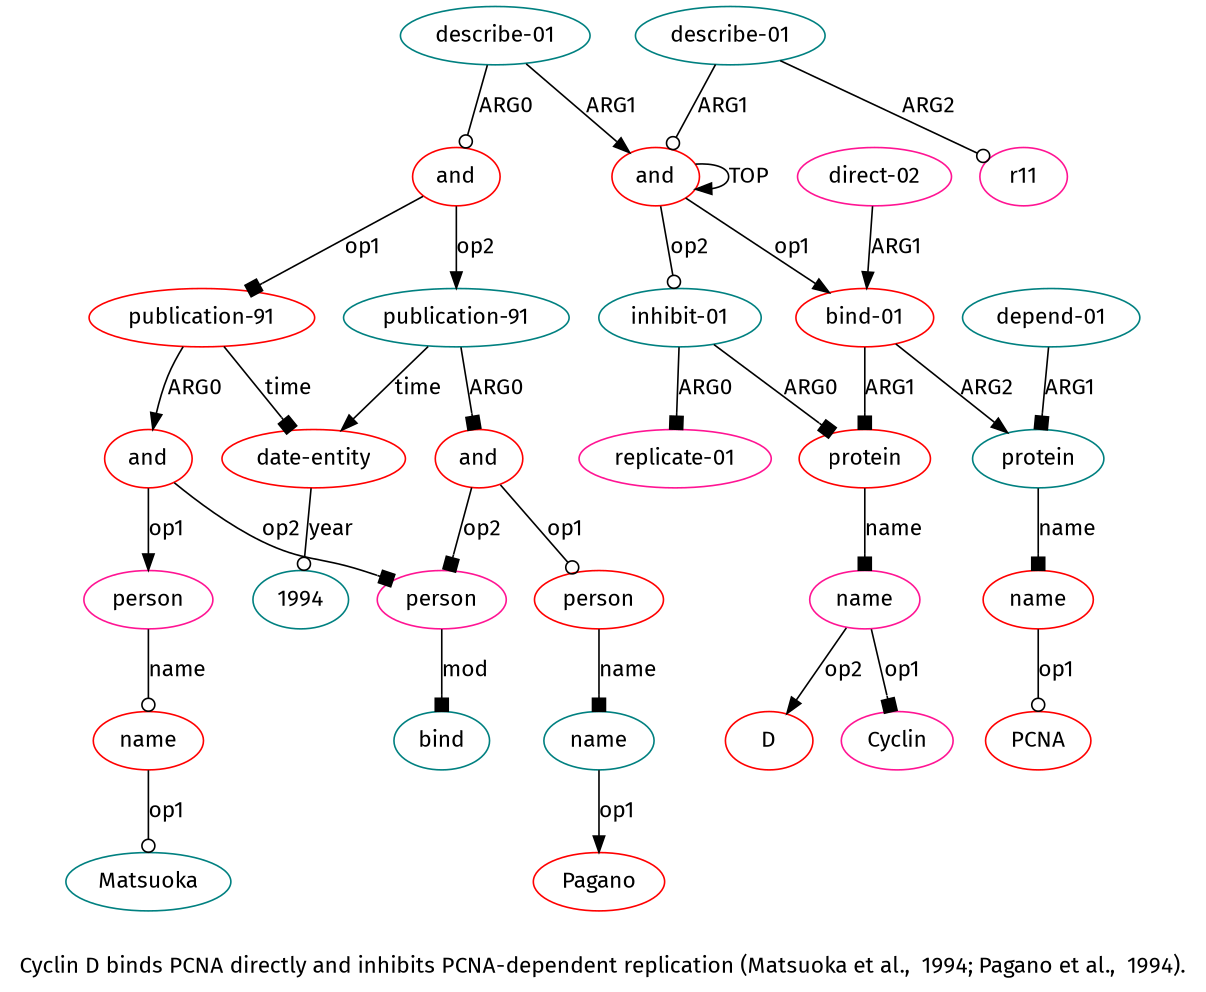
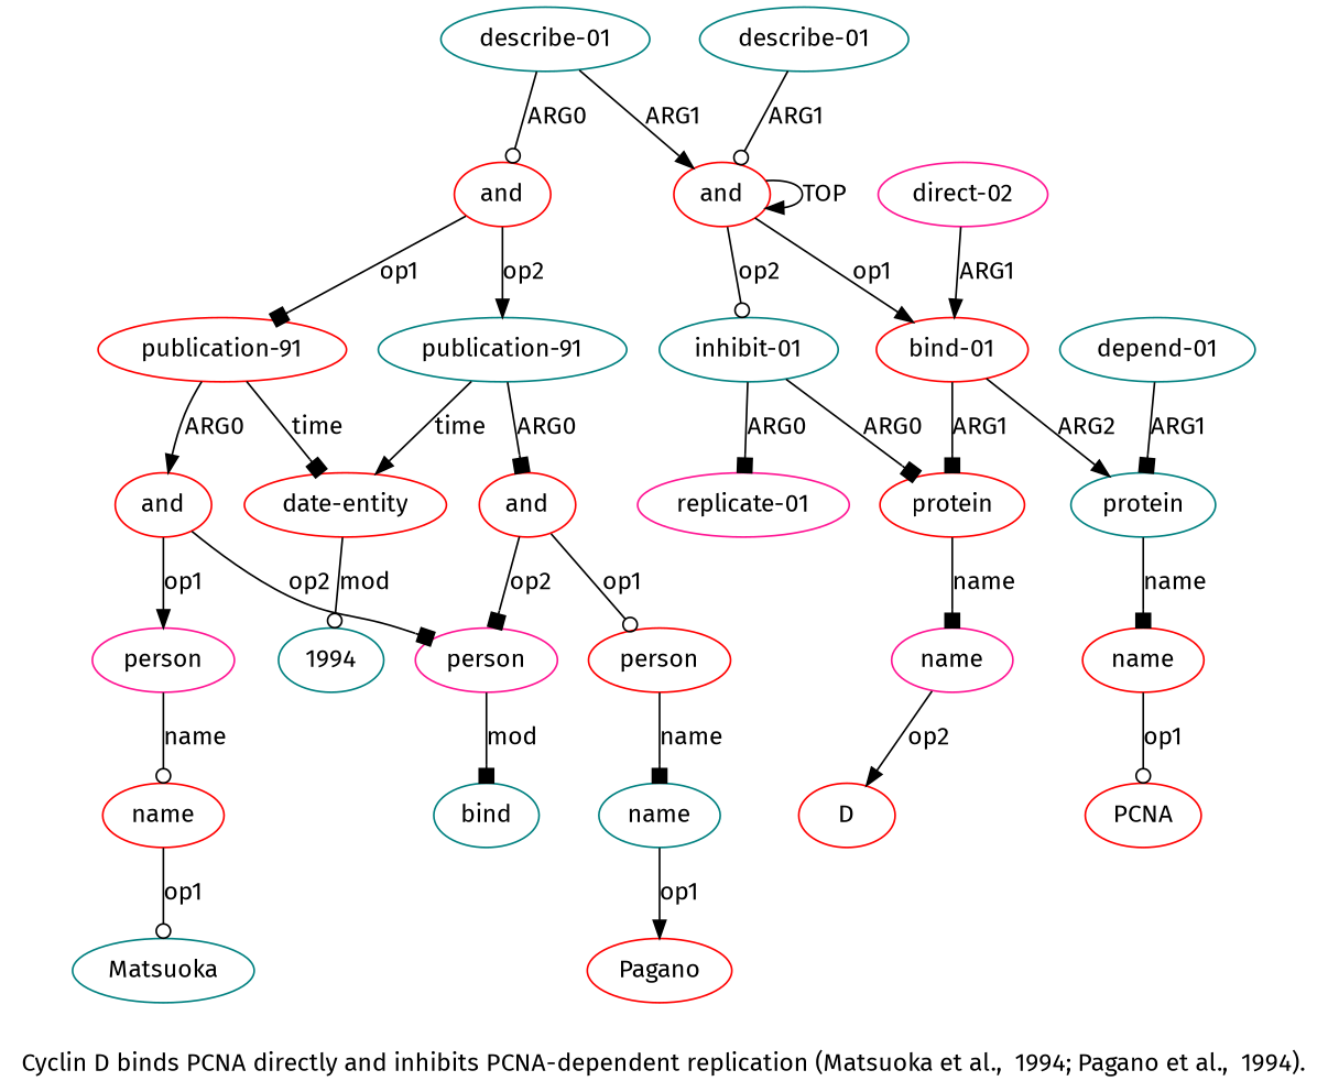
  digraph {
    fontname="Fira Sans"
    label="Cyclin D binds PCNA directly and inhibits PCNA-dependent replication (Matsuoka et al.,  1994; Pagano et al.,  1994)."
    node [color=red fontname="Fira Sans" gold_ind=-1 gold_label=and test_ind=-1 test_label=and]
    edge [arrowhead=box color=black fontname="Fira Sans" gold_label=op1 test_label=op1]
    n1 [gold_ind=20 label=and test_ind=20]
    n2 [gold_ind=21 gold_label=person label=person test_ind=21 test_label=person]
    n3 [color=deeppink gold_ind=16 gold_label=person label=person test_ind=16 test_label=person]
    n4 [color=teal gold_ind=22 gold_label=name label=name test_ind=22 test_label=name]
    n5 [color=teal gold_ind=17 gold_label=other label=bind test_ind=17 test_label=other]
    n6 [gold_label=Pagano label=Pagano test_label=Pagano]
    n7 [color=teal gold_ind=23 gold_label="describe-01" label="describe-01" test_ind=23 test_label="describe-01"]
-   n8 [color=deeppink gold_ind=24 gold_label=r11 label=r11 test_ind=24 test_label=r11]
    n9 [gold_ind=0 label=and test_ind=0]
    n10 [gold_ind=1 gold_label="bind-01" label="bind-01" test_ind=1 test_label="bind-01"]
    n11 [color=teal gold_ind=7 gold_label="inhibit-01" label="inhibit-01" test_ind=7 test_label="inhibit-01"]
    n12 [gold_ind=2 gold_label=protein label=protein test_ind=2 test_label=protein]
    n13 [color=teal gold_ind=4 gold_label=protein label=protein test_ind=4 test_label=protein]
    n14 [color=deeppink gold_ind=8 gold_label="replicate-01" label="replicate-01" test_ind=8 test_label="replicate-01"]
    n15 [gold_label=PCNA label=PCNA test_label=PCNA]
    n16 [color=teal gold_label=Matsuoka label=Matsuoka test_label=Matsuoka]
    n17 [color=teal gold_label=1994 label=1994 test_label=1994]
    n18 [gold_label=D label=D test_label=D]
-   n19 [color=deeppink gold_label=Cyclin label=Cyclin test_label=Cyclin]
    n20 [gold_ind=15 gold_label=name label=name test_ind=15 test_label=name]
    n21 [color=deeppink gold_ind=14 gold_label=person label=person test_ind=14 test_label=person]
    n22 [gold_ind=11 label=and test_ind=11]
    n23 [gold_ind=12 gold_label="publication-91" label="publication-91" test_ind=12 test_label="publication-91"]
    n24 [color=teal gold_ind=19 gold_label="publication-91" label="publication-91" test_ind=19 test_label="publication-91"]
    n25 [gold_ind=13 label=and test_ind=13]
    n26 [gold_ind=18 gold_label="date-entity" label="date-entity" test_ind=18 test_label="date-entity"]
    n27 [color=teal gold_ind=10 gold_label="describe-01" label="describe-01" test_ind=10 test_label="describe-01"]
    n28 [color=deeppink gold_ind=3 gold_label=name label=name test_ind=3 test_label=name]
    n29 [gold_ind=5 gold_label=name label=name test_ind=5 test_label=name]
    n30 [color=deeppink gold_ind=6 gold_label="direct-02" label="direct-02" test_ind=6 test_label="direct-02"]
    n31 [color=teal gold_ind=9 gold_label="depend-01" label="depend-01" test_ind=9 test_label="depend-01"]
    n1 -> n2 [arrowhead=odot label=op1]
    n1 -> n3 [gold_label=op2 label=op2 test_label=op2]
    n2 -> n4 [gold_label=name label=name test_label=name]
    n3 -> n5 [gold_label=mod label=mod test_label=mod]
    n4 -> n6 [arrowhead=normal label=op1]
-   n7 -> n8 [arrowhead=odot gold_label=ARG2 label=ARG2 test_label=ARG2]
    n7 -> n9 [arrowhead=odot gold_label=ARG1 label=ARG1 test_label=ARG1]
    n9 -> n9 [arrowhead=normal gold_label=TOP label=TOP test_label=TOP]
    n9 -> n10 [arrowhead=normal label=op1]
    n9 -> n11 [arrowhead=odot gold_label=op2 label=op2 test_label=op2]
    n10 -> n12 [gold_label=ARG1 label=ARG1 test_label=ARG1]
    n10 -> n13 [arrowhead=normal gold_label=ARG2 label=ARG2 test_label=ARG2]
    n11 -> n12 [gold_label=ARG0 label=ARG0 test_label=ARG0]
    n11 -> n14 [gold_label=ARG1 label=ARG0 test_label=ARG1]
    n12 -> n28 [gold_label=name label=name test_label=name]
    n13 -> n29 [gold_label=name label=name test_label=name]
    n20 -> n16 [arrowhead=odot label=op1]
    n21 -> n20 [arrowhead=odot gold_label=name label=name test_label=name]
    n22 -> n23 [label=op1]
    n22 -> n24 [arrowhead=normal gold_label=op2 label=op2 test_label=op2]
    n23 -> n25 [arrowhead=normal gold_label=ARG0 label=ARG0 test_label=ARG0]
    n23 -> n26 [gold_label=time label=time test_label=time]
    n24 -> n1 [gold_label=ARG0 label=ARG0 test_label=ARG0]
    n24 -> n26 [arrowhead=normal gold_label=time label=time test_label=time]
    n25 -> n3 [gold_label=op2 label=op2 test_label=op2]
    n25 -> n21 [arrowhead=normal label=op1]
-   n26 -> n17 [arrowhead=odot gold_label=year label=year test_label=year]
+   n26 -> n17 [arrowhead=odot gold_label=year label=mod test_label=year]
    n27 -> n9 [arrowhead=normal gold_label=ARG1 label=ARG1 test_label=ARG1]
    n27 -> n22 [arrowhead=odot gold_label=ARG0 label=ARG0 test_label=ARG0]
    n28 -> n18 [arrowhead=normal gold_label=op2 label=op2 test_label=op2]
-   n28 -> n19 [label=op1]
    n29 -> n15 [arrowhead=odot label=op1]
    n30 -> n10 [arrowhead=normal gold_label=ARG1 label=ARG1 test_label=ARG1]
    n31 -> n13 [gold_label=ARG1 label=ARG1 test_label=ARG1]
  }
